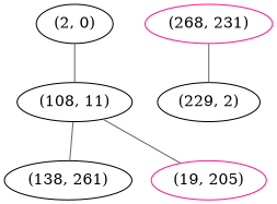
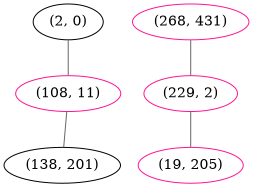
  graph {
    fontname="DejaVu Serif"
    node [color=black fontname="DejaVu Serif"]
    edge [color=gray40 fontname="DejaVu Serif" weight=1]
    n1 [label="(2, 0)"]
-   "(108, 11)"
-   "(138, 201)" [label="(138, 261)"]
+   "(108, 11)" [color=deeppink]
+   "(138, 201)"
    "(19, 205)" [color=deeppink]
-   "(268, 231)" [color=deeppink]
-   "(229, 2)"
+   "(268, 231)" [color=deeppink label="(268, 431)"]
+   "(229, 2)" [color=deeppink]
    n1 -- "(108, 11)" [weight=4]
    "(108, 11)" -- "(138, 201)"
-   "(108, 11)" -- "(19, 205)"
+   "(229, 2)" -- "(19, 205)"
    "(268, 231)" -- "(229, 2)"
  }
